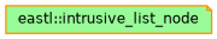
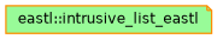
  digraph {
    rankdir=TB
-   n1 [color=darkorange fillcolor=palegreen fontname=Helvetica fontsize=10 height=0.2 label="eastl::intrusive_list_node" shape=note style=filled width=0.4]
+   n1 [color=darkorange fillcolor=palegreen fontname=Helvetica fontsize=10 height=0.2 label="eastl::intrusive_list_eastl" shape=note style=filled width=0.4]
  }
